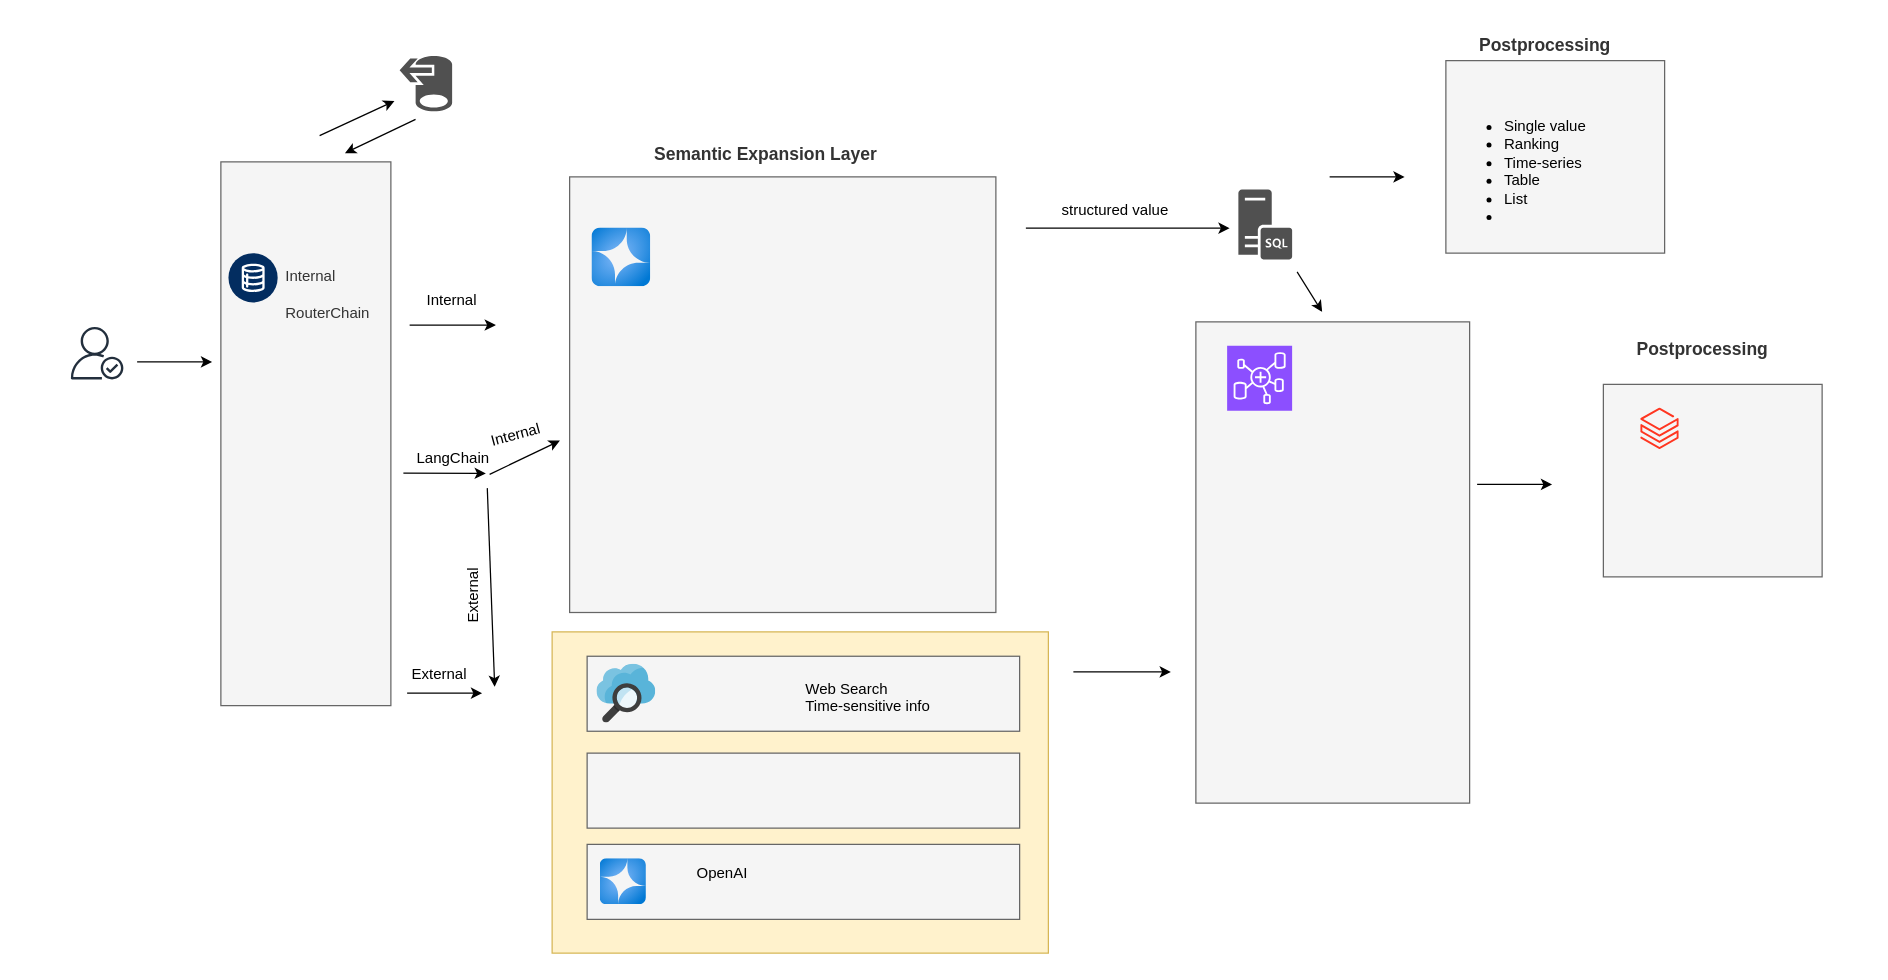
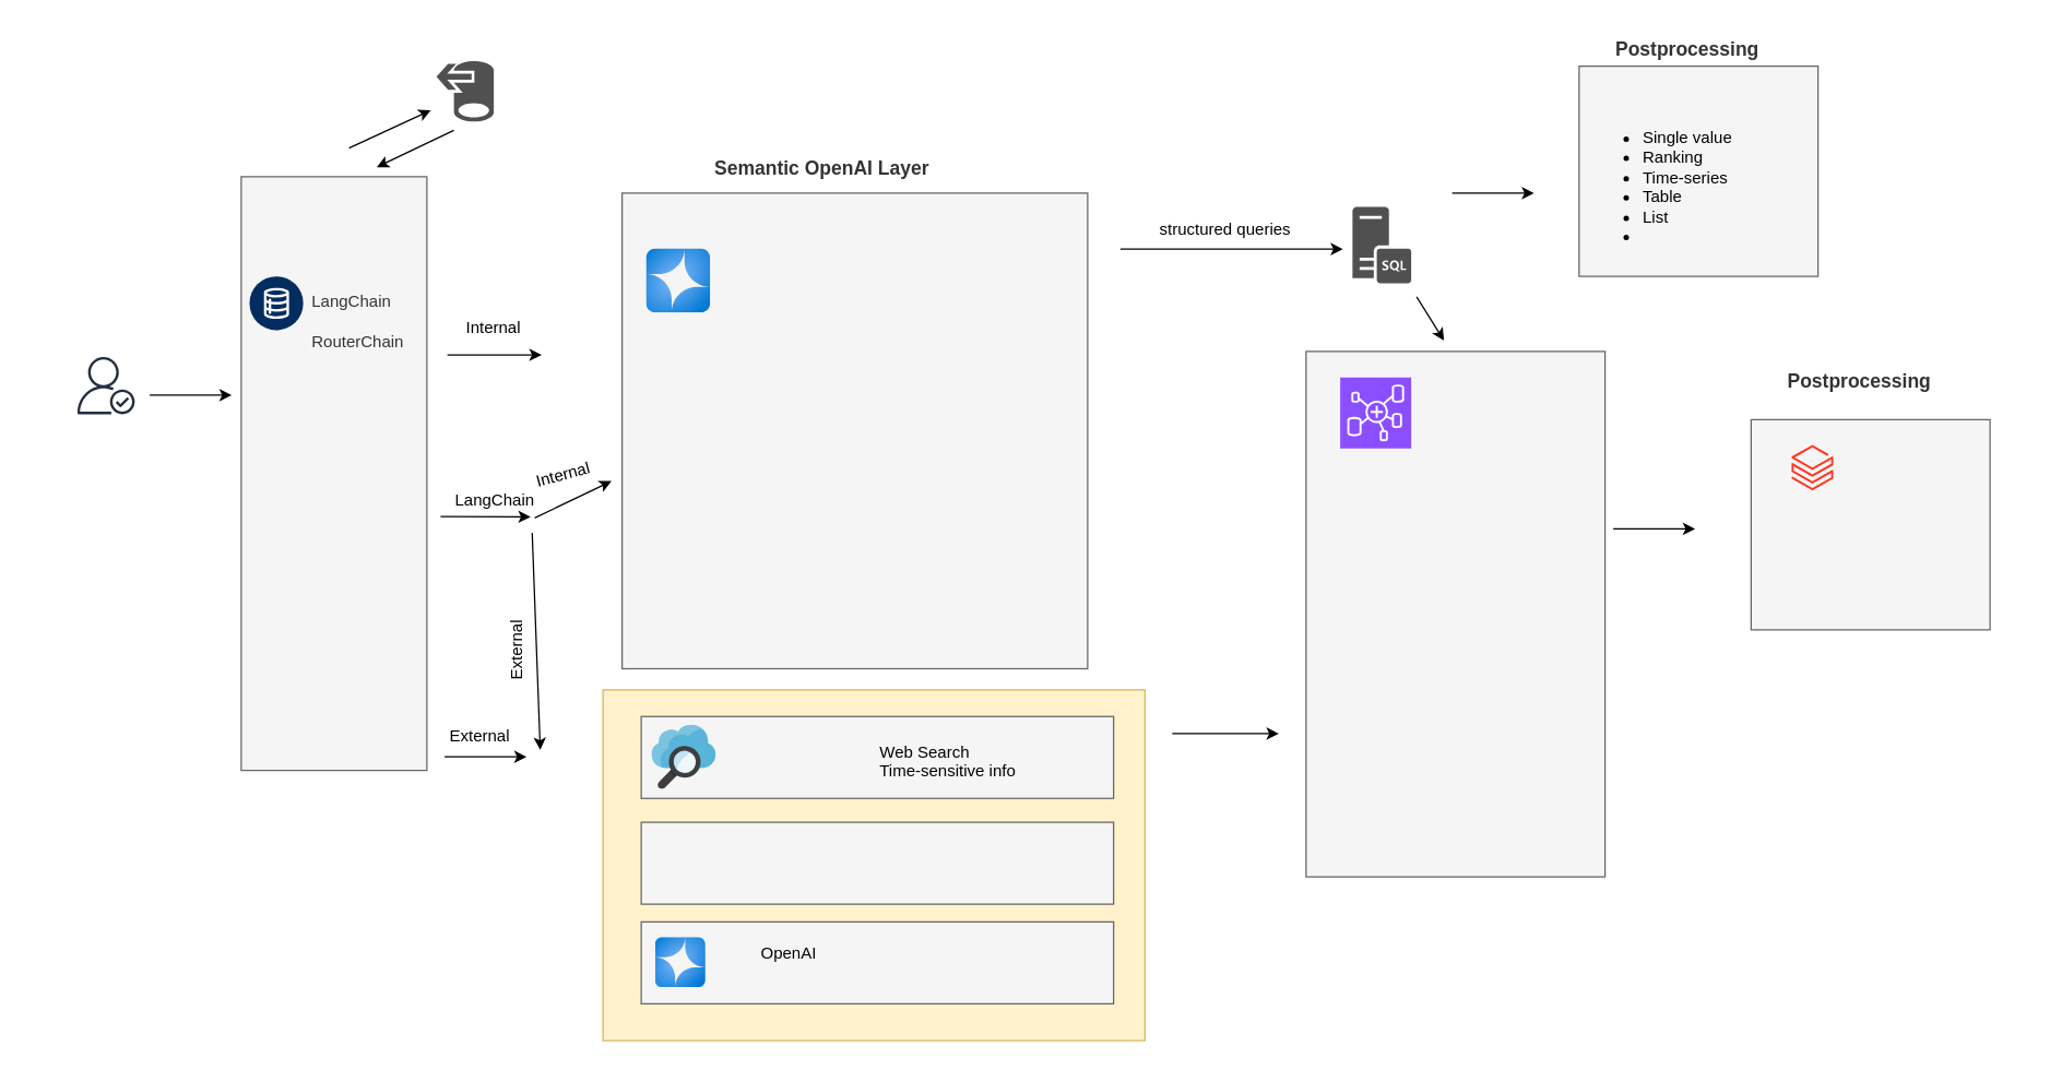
  <mxCell id="0" />
  <mxCell id="1" parent="0" />
  <mxCell id="2" value="" style="rounded=0;whiteSpace=wrap;html=1;fillColor=#fff2cc;strokeColor=#d6b656;" vertex="1" parent="1"><mxGeometry x="441" y="505" width="397" height="257" as="geometry" /></mxCell>
  <mxCell id="3" value="" style="shape=image;html=1;verticalAlign=top;verticalLabelPosition=bottom;labelBackgroundColor=#ffffff;imageAspect=0;aspect=fixed;image=https://cdn0.iconfinder.com/data/icons/evericons-24px-vol-1/24/question-128.png" vertex="1" parent="1"><mxGeometry x="20" y="210" width="54" height="54" as="geometry" /></mxCell>
  <mxCell id="4" value="" style="endArrow=classic;html=1;rounded=0;" edge="1" parent="1"><mxGeometry width="50" height="50" relative="1" as="geometry"><mxPoint x="327" y="259.57" as="sourcePoint" /><mxPoint x="396" y="259.57" as="targetPoint" /></mxGeometry></mxCell>
  <mxCell id="5" value="Internal&amp;nbsp;" style="text;whiteSpace=wrap;html=1;" vertex="1" parent="1"><mxGeometry x="339" y="226" width="155" height="35" as="geometry" /></mxCell>
  <mxCell id="6" value="LangChain" style="text;whiteSpace=wrap;html=1;" vertex="1" parent="1"><mxGeometry x="331" y="352" width="155" height="35" as="geometry" /></mxCell>
  <mxCell id="7" value="" style="endArrow=classic;html=1;rounded=0;" edge="1" parent="1"><mxGeometry width="50" height="50" relative="1" as="geometry"><mxPoint x="325" y="554" as="sourcePoint" /><mxPoint x="385" y="554" as="targetPoint" /></mxGeometry></mxCell>
  <mxCell id="8" value="" style="endArrow=classic;html=1;rounded=0;" edge="1" parent="1"><mxGeometry width="50" height="50" relative="1" as="geometry"><mxPoint x="322" y="378" as="sourcePoint" /><mxPoint x="388" y="378.21" as="targetPoint" /></mxGeometry></mxCell>
  <mxCell id="9" value="" style="endArrow=classic;html=1;rounded=0;" edge="1" parent="1"><mxGeometry width="50" height="50" relative="1" as="geometry"><mxPoint x="820" y="182" as="sourcePoint" /><mxPoint x="983" y="182" as="targetPoint" /></mxGeometry></mxCell>
  <mxCell id="10" value="" style="sketch=0;pointerEvents=1;shadow=0;dashed=0;html=1;strokeColor=none;fillColor=#505050;labelPosition=center;verticalLabelPosition=bottom;verticalAlign=top;outlineConnect=0;align=center;shape=mxgraph.office.servers.sql_server;" vertex="1" parent="1"><mxGeometry x="990" y="151" width="43" height="56" as="geometry" /></mxCell>
  <mxCell id="11" value="" style="rounded=0;whiteSpace=wrap;html=1;fillColor=#f5f5f5;fontColor=#333333;strokeColor=#666666;" vertex="1" parent="1"><mxGeometry x="455" y="141" width="341" height="348.5" as="geometry" /></mxCell>
- <mxCell id="12" value="&lt;span style=&quot;forced-color-adjust: none; color: rgb(51, 51, 51); font-family: Helvetica; font-style: normal; font-variant-ligatures: normal; font-variant-caps: normal; letter-spacing: normal; orphans: 2; text-align: center; text-indent: 0px; text-transform: none; widows: 2; word-spacing: 0px; -webkit-text-stroke-width: 0px; white-space: normal; text-decoration-thickness: initial; text-decoration-style: initial; text-decoration-color: initial;&quot;&gt;&lt;b style=&quot;&quot;&gt;&lt;font style=&quot;font-size: 14px;&quot;&gt;Semantic Expansion Layer&lt;/font&gt;&lt;/b&gt;&lt;/span&gt;" style="text;whiteSpace=wrap;html=1;" vertex="1" parent="1"><mxGeometry x="520.997" y="107.999" width="181" height="36" as="geometry" /></mxCell>
+ <mxCell id="12" value="&lt;span style=&quot;forced-color-adjust: none; color: rgb(51, 51, 51); font-family: Helvetica; font-style: normal; font-variant-ligatures: normal; font-variant-caps: normal; letter-spacing: normal; orphans: 2; text-align: center; text-indent: 0px; text-transform: none; widows: 2; word-spacing: 0px; -webkit-text-stroke-width: 0px; white-space: normal; text-decoration-thickness: initial; text-decoration-style: initial; text-decoration-color: initial;&quot;&gt;&lt;b style=&quot;&quot;&gt;&lt;font style=&quot;font-size: 14px;&quot;&gt;Semantic OpenAI Layer&lt;/font&gt;&lt;/b&gt;&lt;/span&gt;" style="text;whiteSpace=wrap;html=1;" vertex="1" parent="1"><mxGeometry x="520.997" y="107.999" width="181" height="36" as="geometry" /></mxCell>
  <mxCell id="13" value="&lt;div&gt;&lt;b&gt;&lt;br&gt;&lt;/b&gt;&lt;/div&gt;" style="rounded=0;whiteSpace=wrap;html=1;fillColor=#f5f5f5;fontColor=#333333;strokeColor=#666666;" vertex="1" parent="1"><mxGeometry x="956" y="257" width="219" height="385" as="geometry" /></mxCell>
  <mxCell id="14" value="" style="sketch=0;points=[[0,0,0],[0.25,0,0],[0.5,0,0],[0.75,0,0],[1,0,0],[0,1,0],[0.25,1,0],[0.5,1,0],[0.75,1,0],[1,1,0],[0,0.25,0],[0,0.5,0],[0,0.75,0],[1,0.25,0],[1,0.5,0],[1,0.75,0]];outlineConnect=0;fontColor=#232F3E;fillColor=#8C4FFF;strokeColor=#ffffff;dashed=0;verticalLabelPosition=bottom;verticalAlign=top;align=center;html=1;fontSize=12;fontStyle=0;aspect=fixed;shape=mxgraph.aws4.resourceIcon;resIcon=mxgraph.aws4.glue_elastic_views;" vertex="1" parent="1"><mxGeometry x="981" y="276" width="52" height="52" as="geometry" /></mxCell>
  <mxCell id="15" value="" style="rounded=0;whiteSpace=wrap;html=1;fillColor=#f5f5f5;fontColor=#333333;strokeColor=#666666;" vertex="1" parent="1"><mxGeometry x="176" y="129" width="136" height="435" as="geometry" /></mxCell>
  <mxCell id="16" value="" style="verticalLabelPosition=bottom;aspect=fixed;html=1;shape=mxgraph.salesforce.data2;" vertex="1" parent="1"><mxGeometry x="182" y="202" width="39.5" height="39.5" as="geometry" /></mxCell>
  <mxCell id="17" value="" style="image;aspect=fixed;html=1;points=[];align=center;fontSize=12;image=img/lib/azure2/ai_machine_learning/Azure_OpenAI.svg;" vertex="1" parent="1"><mxGeometry x="473" y="182" width="47" height="47" as="geometry" /></mxCell>
- <mxCell id="18" value="structured value" style="text;whiteSpace=wrap;html=1;" vertex="1" parent="1"><mxGeometry x="847" y="154" width="162" height="35" as="geometry" /></mxCell>
+ <mxCell id="18" value="structured queries" style="text;whiteSpace=wrap;html=1;" vertex="1" parent="1"><mxGeometry x="847" y="154" width="162" height="35" as="geometry" /></mxCell>
  <mxCell id="19" value="External" style="text;whiteSpace=wrap;html=1;" vertex="1" parent="1"><mxGeometry x="327" y="524.5" width="155" height="35" as="geometry" /></mxCell>
  <mxCell id="20" value="" style="rounded=0;whiteSpace=wrap;html=1;fillColor=#f5f5f5;fontColor=#333333;strokeColor=#666666;" vertex="1" parent="1"><mxGeometry x="469" y="524.5" width="346" height="60" as="geometry" /></mxCell>
  <mxCell id="21" value="" style="image;sketch=0;aspect=fixed;html=1;points=[];align=center;fontSize=12;image=img/lib/mscae/Search.svg;" vertex="1" parent="1"><mxGeometry x="477" y="531" width="47" height="47" as="geometry" /></mxCell>
  <mxCell id="22" value="" style="endArrow=classic;html=1;rounded=0;" edge="1" parent="1"><mxGeometry width="50" height="50" relative="1" as="geometry"><mxPoint x="109" y="289" as="sourcePoint" /><mxPoint x="169" y="289" as="targetPoint" /></mxGeometry></mxCell>
  <mxCell id="23" value="&lt;div&gt;&lt;b&gt;&lt;br&gt;&lt;/b&gt;&lt;/div&gt;" style="rounded=0;whiteSpace=wrap;html=1;fillColor=#f5f5f5;fontColor=#333333;strokeColor=#666666;" vertex="1" parent="1"><mxGeometry x="1282" y="307" width="175" height="154" as="geometry" /></mxCell>
  <mxCell id="24" value="&lt;span style=&quot;forced-color-adjust: none; color: rgb(51, 51, 51); font-family: Helvetica; font-style: normal; font-variant-ligatures: normal; font-variant-caps: normal; letter-spacing: normal; orphans: 2; text-align: center; text-indent: 0px; text-transform: none; widows: 2; word-spacing: 0px; -webkit-text-stroke-width: 0px; white-space: normal; text-decoration-thickness: initial; text-decoration-style: initial; text-decoration-color: initial;&quot;&gt;&lt;b style=&quot;&quot;&gt;&lt;font style=&quot;font-size: 14px;&quot;&gt;Postprocessing&lt;/font&gt;&lt;/b&gt;&lt;/span&gt;" style="text;whiteSpace=wrap;html=1;" vertex="1" parent="1"><mxGeometry x="1306.997" y="263.999" width="181" height="36" as="geometry" /></mxCell>
  <mxCell id="25" value="" style="sketch=0;outlineConnect=0;fontColor=#232F3E;gradientColor=none;fillColor=#232F3D;strokeColor=none;dashed=0;verticalLabelPosition=bottom;verticalAlign=top;align=center;html=1;fontSize=12;fontStyle=0;aspect=fixed;pointerEvents=1;shape=mxgraph.aws4.authenticated_user;" vertex="1" parent="1"><mxGeometry x="56" y="261" width="42" height="42" as="geometry" /></mxCell>
  <mxCell id="26" value="" style="endArrow=classic;html=1;rounded=0;entryX=0.75;entryY=0;entryDx=0;entryDy=0;" edge="1" parent="1" target="6"><mxGeometry width="50" height="50" relative="1" as="geometry"><mxPoint x="391" y="379" as="sourcePoint" /><mxPoint x="451" y="379" as="targetPoint" /></mxGeometry></mxCell>
  <mxCell id="27" value="" style="endArrow=classic;html=1;rounded=0;entryX=0.439;entryY=0.7;entryDx=0;entryDy=0;entryPerimeter=0;exitX=0.375;exitY=1.086;exitDx=0;exitDy=0;exitPerimeter=0;" edge="1" parent="1" source="6" target="19"><mxGeometry width="50" height="50" relative="1" as="geometry"><mxPoint x="345" y="392" as="sourcePoint" /><mxPoint x="405" y="392" as="targetPoint" /></mxGeometry></mxCell>
  <mxCell id="28" value="" style="endArrow=classic;html=1;rounded=0;" edge="1" parent="1"><mxGeometry width="50" height="50" relative="1" as="geometry"><mxPoint x="1037" y="217" as="sourcePoint" /><mxPoint x="1057" y="249" as="targetPoint" /></mxGeometry></mxCell>
  <mxCell id="29" value="" style="endArrow=classic;html=1;rounded=0;" edge="1" parent="1"><mxGeometry width="50" height="50" relative="1" as="geometry"><mxPoint x="858" y="537" as="sourcePoint" /><mxPoint x="936" y="537" as="targetPoint" /></mxGeometry></mxCell>
  <mxCell id="30" value="" style="endArrow=classic;html=1;rounded=0;" edge="1" parent="1"><mxGeometry width="50" height="50" relative="1" as="geometry"><mxPoint x="1181" y="387" as="sourcePoint" /><mxPoint x="1241" y="387" as="targetPoint" /></mxGeometry></mxCell>
  <mxCell id="31" value="" style="image;aspect=fixed;html=1;points=[];align=center;fontSize=12;image=img/lib/azure2/analytics/Azure_Databricks.svg;" vertex="1" parent="1"><mxGeometry x="1312" y="326" width="30.8" height="33.35" as="geometry" /></mxCell>
- <mxCell id="32" value="&lt;span style=&quot;color: rgb(51, 51, 51); text-align: center;&quot;&gt;Internal&lt;/span&gt;&lt;div&gt;&lt;span style=&quot;color: rgb(51, 51, 51); text-align: center;&quot;&gt;&lt;br&gt;&lt;/span&gt;&lt;/div&gt;&lt;div&gt;&lt;span style=&quot;color: rgb(51, 51, 51); text-align: center;&quot;&gt;RouterChain&lt;/span&gt;&lt;/div&gt;" style="text;whiteSpace=wrap;html=1;" vertex="1" parent="1"><mxGeometry x="226" y="207" width="155" height="56" as="geometry" /></mxCell>
+ <mxCell id="32" value="&lt;span style=&quot;color: rgb(51, 51, 51); text-align: center;&quot;&gt;LangChain&lt;/span&gt;&lt;div&gt;&lt;span style=&quot;color: rgb(51, 51, 51); text-align: center;&quot;&gt;&lt;br&gt;&lt;/span&gt;&lt;/div&gt;&lt;div&gt;&lt;span style=&quot;color: rgb(51, 51, 51); text-align: center;&quot;&gt;RouterChain&lt;/span&gt;&lt;/div&gt;" style="text;whiteSpace=wrap;html=1;" vertex="1" parent="1"><mxGeometry x="226" y="207" width="155" height="56" as="geometry" /></mxCell>
  <mxCell id="33" value="" style="sketch=0;pointerEvents=1;shadow=0;dashed=0;html=1;strokeColor=none;labelPosition=center;verticalLabelPosition=bottom;verticalAlign=top;align=center;fillColor=#505050;shape=mxgraph.mscae.intune.data_migration_wizard;rotation=-180;" vertex="1" parent="1"><mxGeometry x="319" y="44" width="42" height="45" as="geometry" /></mxCell>
  <mxCell id="34" value="&lt;div&gt;&lt;b&gt;&lt;br&gt;&lt;/b&gt;&lt;/div&gt;" style="rounded=0;whiteSpace=wrap;html=1;fillColor=#f5f5f5;fontColor=#333333;strokeColor=#666666;" vertex="1" parent="1"><mxGeometry x="1156" y="48" width="175" height="154" as="geometry" /></mxCell>
  <mxCell id="35" value="" style="endArrow=classic;html=1;rounded=0;" edge="1" parent="1"><mxGeometry width="50" height="50" relative="1" as="geometry"><mxPoint x="1063" y="141" as="sourcePoint" /><mxPoint x="1123" y="141" as="targetPoint" /></mxGeometry></mxCell>
  <mxCell id="36" value="&lt;span style=&quot;forced-color-adjust: none; color: rgb(51, 51, 51); font-family: Helvetica; font-style: normal; font-variant-ligatures: normal; font-variant-caps: normal; letter-spacing: normal; orphans: 2; text-align: center; text-indent: 0px; text-transform: none; widows: 2; word-spacing: 0px; -webkit-text-stroke-width: 0px; white-space: normal; text-decoration-thickness: initial; text-decoration-style: initial; text-decoration-color: initial;&quot;&gt;&lt;b style=&quot;&quot;&gt;&lt;font style=&quot;font-size: 14px;&quot;&gt;Postprocessing&lt;/font&gt;&lt;/b&gt;&lt;/span&gt;" style="text;whiteSpace=wrap;html=1;" vertex="1" parent="1"><mxGeometry x="1180.997" y="20.999" width="181" height="36" as="geometry" /></mxCell>
  <mxCell id="37" value="&lt;ul&gt;&lt;li&gt;Single value&lt;/li&gt;&lt;li&gt;Ranking&lt;/li&gt;&lt;li&gt;Time-series&lt;/li&gt;&lt;li&gt;Table&amp;nbsp;&lt;/li&gt;&lt;li&gt;List&lt;/li&gt;&lt;li&gt;&lt;br&gt;&lt;/li&gt;&lt;/ul&gt;" style="text;whiteSpace=wrap;html=1;" vertex="1" parent="1"><mxGeometry x="1161" y="75" width="155" height="35" as="geometry" /></mxCell>
  <mxCell id="38" value="" style="endArrow=classic;html=1;rounded=0;entryX=1.099;entryY=0.194;entryDx=0;entryDy=0;entryPerimeter=0;" edge="1" parent="1" target="33"><mxGeometry width="50" height="50" relative="1" as="geometry"><mxPoint x="255" y="108" as="sourcePoint" /><mxPoint x="312" y="64" as="targetPoint" /></mxGeometry></mxCell>
  <mxCell id="39" value="" style="endArrow=classic;html=1;rounded=0;entryX=0.5;entryY=1;entryDx=0;entryDy=0;" edge="1" parent="1"><mxGeometry width="50" height="50" relative="1" as="geometry"><mxPoint x="331.75" y="95" as="sourcePoint" /><mxPoint x="275.25" y="122" as="targetPoint" /></mxGeometry></mxCell>
  <mxCell id="40" value="Internal" style="text;whiteSpace=wrap;html=1;rotation=-15;" vertex="1" parent="1"><mxGeometry x="391" y="331" width="64" height="35" as="geometry" /></mxCell>
  <mxCell id="41" value="External" style="text;whiteSpace=wrap;html=1;rotation=-90;" vertex="1" parent="1"><mxGeometry x="304" y="405" width="155" height="35" as="geometry" /></mxCell>
  <mxCell id="42" value="" style="rounded=0;whiteSpace=wrap;html=1;fillColor=#f5f5f5;fontColor=#333333;strokeColor=#666666;" vertex="1" parent="1"><mxGeometry x="469" y="602" width="346" height="60" as="geometry" /></mxCell>
  <mxCell id="43" value="" style="rounded=0;whiteSpace=wrap;html=1;fillColor=#f5f5f5;fontColor=#333333;strokeColor=#666666;" vertex="1" parent="1"><mxGeometry x="469" y="675" width="346" height="60" as="geometry" /></mxCell>
  <mxCell id="44" value="" style="shape=image;html=1;verticalAlign=top;verticalLabelPosition=bottom;labelBackgroundColor=#ffffff;imageAspect=0;aspect=fixed;image=https://cdn2.iconfinder.com/data/icons/freecns-cumulus/32/519779-90_Compass-128.png" vertex="1" parent="1"><mxGeometry x="469" y="606" width="52" height="52" as="geometry" /></mxCell>
  <mxCell id="45" value="" style="image;aspect=fixed;html=1;points=[];align=center;fontSize=12;image=img/lib/azure2/ai_machine_learning/Azure_OpenAI.svg;" vertex="1" parent="1"><mxGeometry x="479.5" y="686.5" width="37" height="37" as="geometry" /></mxCell>
  <mxCell id="46" value="Web Search&lt;br&gt;&lt;div&gt;Time-sensitive info&lt;/div&gt;" style="text;whiteSpace=wrap;html=1;" vertex="1" parent="1"><mxGeometry x="642" y="537" width="155" height="35" as="geometry" /></mxCell>
  <mxCell id="47" value="OpenAI&lt;div&gt;&lt;br&gt;&lt;/div&gt;" style="text;whiteSpace=wrap;html=1;" vertex="1" parent="1"><mxGeometry x="555" y="684" width="155" height="35" as="geometry" /></mxCell>
  <mxCell id="48" value="" style="shape=image;html=1;verticalAlign=top;verticalLabelPosition=bottom;labelBackgroundColor=#ffffff;imageAspect=0;aspect=fixed;image=https://cdn2.iconfinder.com/data/icons/freecns-cumulus/32/519779-90_Compass-128.png" vertex="1" parent="1"><mxGeometry x="524" y="529" width="47" height="47" as="geometry" /></mxCell>
